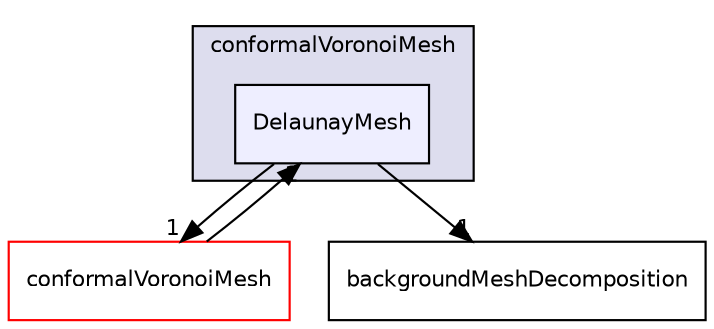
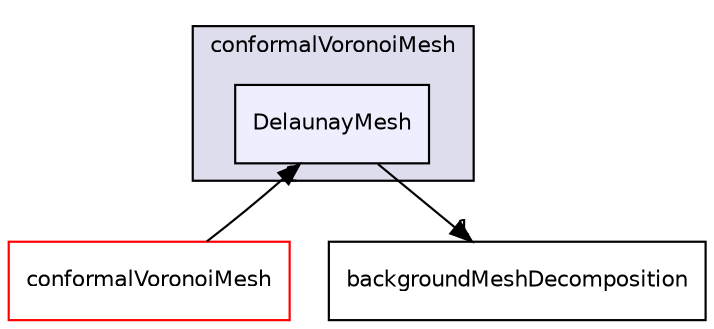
  digraph {
    compound=true
    node [fontname=Helvetica fontsize=10 shape=box]
    edge [headlabel=1 labeldistance=1.5 labelfontname=Helvetica labelfontsize=10]
    n1 [fillcolor="#eeeeff" label=DelaunayMesh pencolor=black style=filled]
    n2 [color=red label=conformalVoronoiMesh]
    n3 [label=backgroundMeshDecomposition]
    subgraph cluster_1 {
      bgcolor="#ddddee"
      fontname=Helvetica
      fontsize=10
      label=conformalVoronoiMesh
      pencolor=black
      n1
    }
-   n1 -> n2
    n1 -> n3
    n2 -> n1
  }
